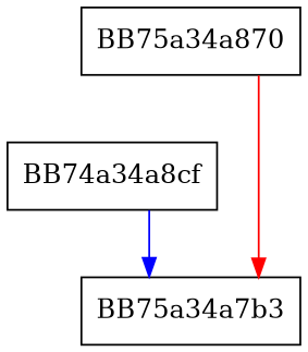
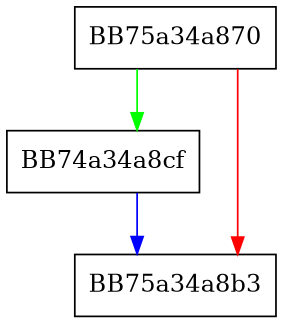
  digraph {
    splines=ortho
    node [shape=box]
    n1 [label=BB74a34a8cf]
    BB75a34a870
-   BB75a34a8b3 [label=BB75a34a7b3]
+   BB75a34a8b3
    n1 -> BB75a34a8b3 [color=blue]
+   BB75a34a870 -> n1 [color=green]
    BB75a34a870 -> BB75a34a8b3 [color=red]
  }
